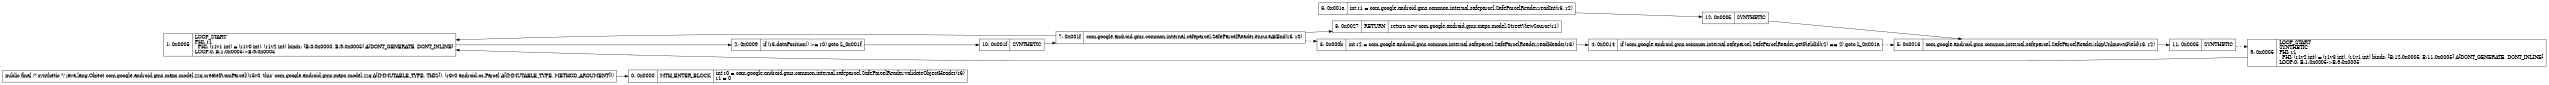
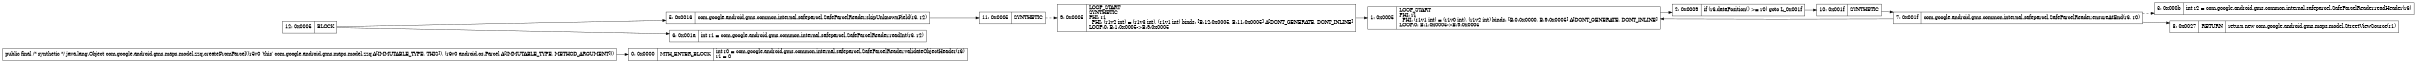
  digraph {
    rankdir=LR
    node [shape=record]
    n1 [label="{0\:\ 0x0000|MTH_ENTER_BLOCK\l|int r0 = com.google.android.gms.common.internal.safeparcel.SafeParcelReader.validateObjectHeader(r6)\lr1 = 0\l}"]
    n2 [label="{1\:\ 0x0005|LOOP_START\lPHI: r1 \l  PHI: (r1v1 int) = (r1v0 int), (r1v2 int) binds: [B:0:0x0000, B:9:0x0005] A[DONT_GENERATE, DONT_INLINE]\lLOOP:0: B:1:0x0005\-\>B:9:0x0005\l}"]
    n3 [label="{2\:\ 0x0009|if (r6.dataPosition() \>= r0) goto L_0x001f\l}"]
    n4 [label="{10\:\ 0x001f|SYNTHETIC\l}"]
    n5 [label="{3\:\ 0x000b|int r2 = com.google.android.gms.common.internal.safeparcel.SafeParcelReader.readHeader(r6)\l}"]
-   n6 [label="{4\:\ 0x0014|if (com.google.android.gms.common.internal.safeparcel.SafeParcelReader.getFieldId(r2) == 2) goto L_0x001a\l}"]
    n7 [label="{7\:\ 0x001f|com.google.android.gms.common.internal.safeparcel.SafeParcelReader.ensureAtEnd(r6, r0)\l}"]
    n8 [label="{5\:\ 0x0016|com.google.android.gms.common.internal.safeparcel.SafeParcelReader.skipUnknownField(r6, r2)\l}"]
    n9 [label="{11\:\ 0x0005|SYNTHETIC\l}"]
    n10 [label="{6\:\ 0x001a|int r1 = com.google.android.gms.common.internal.safeparcel.SafeParcelReader.readInt(r6, r2)\l}"]
-   n11 [label="{12\:\ 0x0005|SYNTHETIC\l}"]
+   n11 [label="{12\:\ 0x0005|BLOCK\l}"]
    n12 [label="{9\:\ 0x0005|LOOP_START\lSYNTHETIC\lPHI: r1 \l  PHI: (r1v2 int) = (r1v3 int), (r1v1 int) binds: [B:12:0x0005, B:11:0x0005] A[DONT_GENERATE, DONT_INLINE]\lLOOP:0: B:1:0x0005\-\>B:9:0x0005\l}"]
    n13 [label="{8\:\ 0x0027|RETURN\l|return new com.google.android.gms.maps.model.StreetViewSource(r1)\l}"]
    n14 [label="{public final \/* synthetic *\/ java.lang.Object com.google.android.gms.maps.model.zzq.createFromParcel((r5v0 'this' com.google.android.gms.maps.model.zzq A[IMMUTABLE_TYPE, THIS]), (r6v0 android.os.Parcel A[IMMUTABLE_TYPE, METHOD_ARGUMENT])) }"]
    n2 -> n3
    n3 -> n4
    n4 -> n7
-   n5 -> n6
-   n6 -> n8 [style=dashed]
    n7 -> n2
    n7 -> n5 [style=dashed]
    n7 -> n13
    n8 -> n9
    n9 -> n12 [style=dashed]
-   n10 -> n11
+   n11 -> n10
    n11 -> n8
    n12 -> n2
    n14 -> n1
  }
